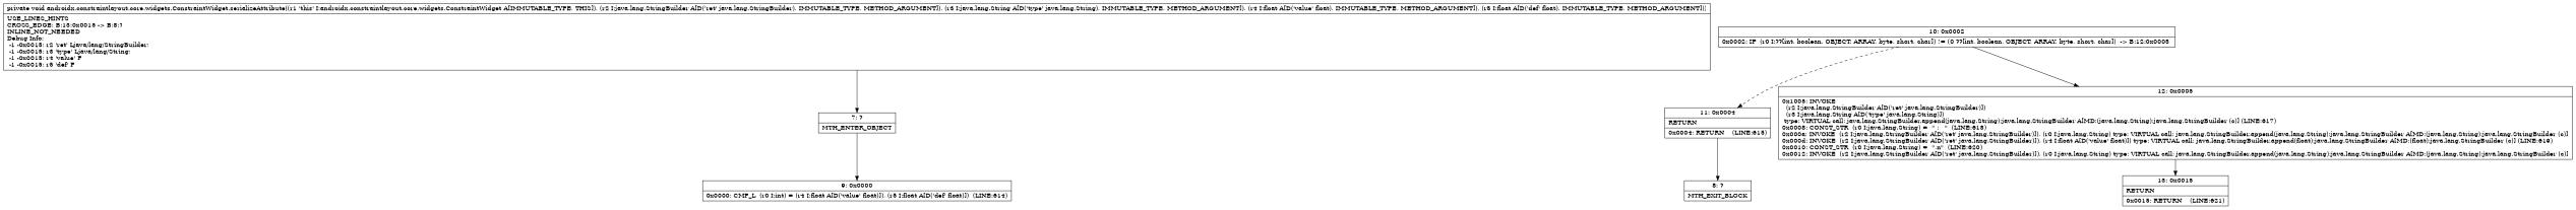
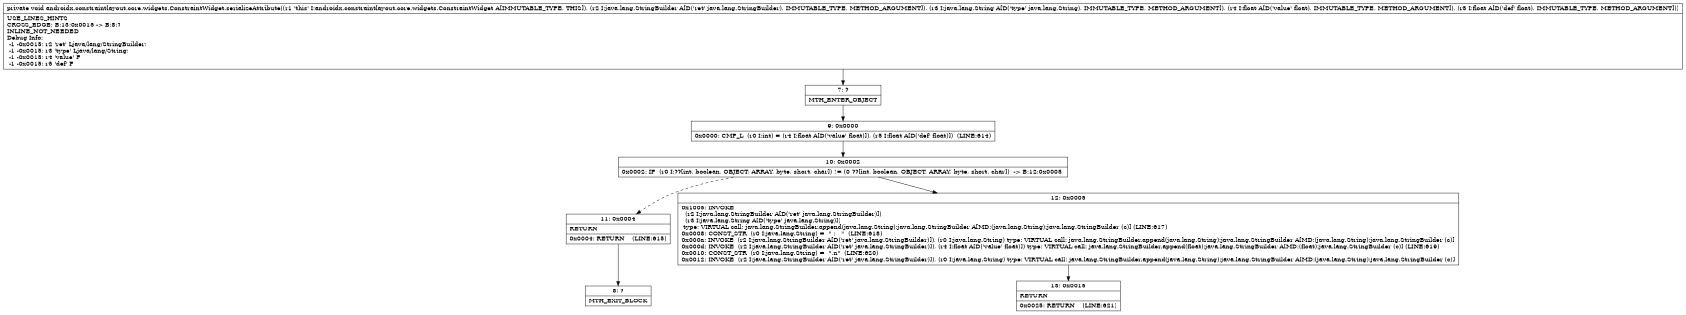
  digraph {
    node [shape=record]
    n1 [label="{7\:\ ?|MTH_ENTER_OBJECT\l}"]
    n2 [label="{9\:\ 0x0000|0x0000: CMP_L  (r0 I:int) = (r4 I:float A[D('value' float)]), (r5 I:float A[D('def' float)])  (LINE:614)\l}"]
    n3 [label="{10\:\ 0x0002|0x0002: IF  (r0 I:??[int, boolean, OBJECT, ARRAY, byte, short, char]) != (0 ??[int, boolean, OBJECT, ARRAY, byte, short, char])  \-\> B:12:0x0005 \l}"]
    n4 [label="{11\:\ 0x0004|RETURN\l|0x0004: RETURN    (LINE:615)\l}"]
    n5 [label="{12\:\ 0x0005|0x1005: INVOKE  \l  (r2 I:java.lang.StringBuilder A[D('ret' java.lang.StringBuilder)])\l  (r3 I:java.lang.String A[D('type' java.lang.String)])\l type: VIRTUAL call: java.lang.StringBuilder.append(java.lang.String):java.lang.StringBuilder A[MD:(java.lang.String):java.lang.StringBuilder (c)] (LINE:617)\l0x0008: CONST_STR  (r0 I:java.lang.String) =  \" :   \"  (LINE:618)\l0x000a: INVOKE  (r2 I:java.lang.StringBuilder A[D('ret' java.lang.StringBuilder)]), (r0 I:java.lang.String) type: VIRTUAL call: java.lang.StringBuilder.append(java.lang.String):java.lang.StringBuilder A[MD:(java.lang.String):java.lang.StringBuilder (c)]\l0x000d: INVOKE  (r2 I:java.lang.StringBuilder A[D('ret' java.lang.StringBuilder)]), (r4 I:float A[D('value' float)]) type: VIRTUAL call: java.lang.StringBuilder.append(float):java.lang.StringBuilder A[MD:(float):java.lang.StringBuilder (c)] (LINE:619)\l0x0010: CONST_STR  (r0 I:java.lang.String) =  \",n\"  (LINE:620)\l0x0012: INVOKE  (r2 I:java.lang.StringBuilder A[D('ret' java.lang.StringBuilder)]), (r0 I:java.lang.String) type: VIRTUAL call: java.lang.StringBuilder.append(java.lang.String):java.lang.StringBuilder A[MD:(java.lang.String):java.lang.StringBuilder (c)]\l}"]
    n6 [label="{8\:\ ?|MTH_EXIT_BLOCK\l}"]
-   n7 [label="{13\:\ 0x0015|RETURN\l|0x0015: RETURN    (LINE:621)\l}"]
+   n7 [label="{13\:\ 0x0015|RETURN\l|0x0025: RETURN    (LINE:621)\l}"]
    n8 [label="{private void androidx.constraintlayout.core.widgets.ConstraintWidget.serializeAttribute((r1 'this' I:androidx.constraintlayout.core.widgets.ConstraintWidget A[IMMUTABLE_TYPE, THIS]), (r2 I:java.lang.StringBuilder A[D('ret' java.lang.StringBuilder), IMMUTABLE_TYPE, METHOD_ARGUMENT]), (r3 I:java.lang.String A[D('type' java.lang.String), IMMUTABLE_TYPE, METHOD_ARGUMENT]), (r4 I:float A[D('value' float), IMMUTABLE_TYPE, METHOD_ARGUMENT]), (r5 I:float A[D('def' float), IMMUTABLE_TYPE, METHOD_ARGUMENT]))  | USE_LINES_HINTS\lCROSS_EDGE: B:13:0x0015 \-\> B:8:?\lINLINE_NOT_NEEDED\lDebug Info:\l  \-1 \-0x0015: r2 'ret' Ljava\/lang\/StringBuilder;\l  \-1 \-0x0015: r3 'type' Ljava\/lang\/String;\l  \-1 \-0x0015: r4 'value' F\l  \-1 \-0x0015: r5 'def' F\l}"]
    n1 -> n2
+   n2 -> n3
    n3 -> n4 [style=dashed]
    n3 -> n5
    n4 -> n6
    n5 -> n7
    n8 -> n1
  }
